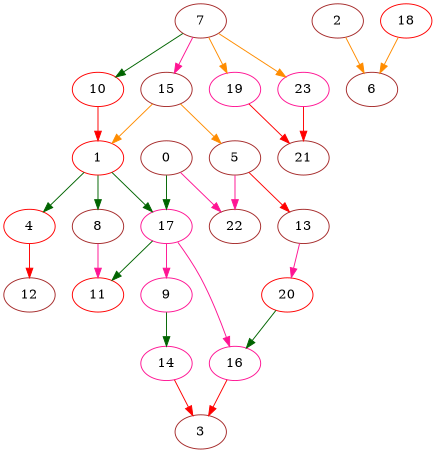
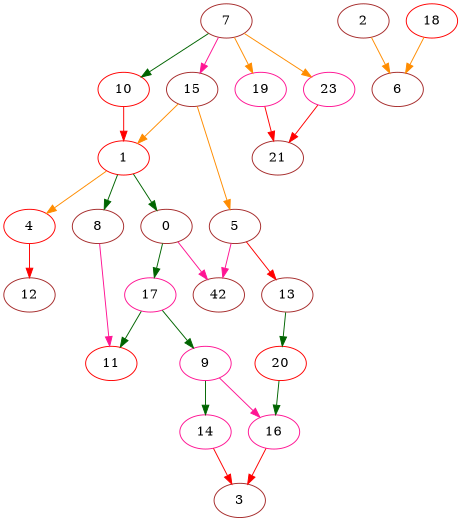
  strict digraph {
    node [color=brown]
    edge [color=darkgreen]
    17 [color=deeppink]
    0
-   22
+   22 [label=42]
    11 [color=red]
    9 [color=deeppink]
    14 [color=deeppink]
    16 [color=deeppink]
    1 [color=red]
    4 [color=red]
    8
    12
    5
    13
    20 [color=red]
    2
    6
    10 [color=red]
    7
    15
    19 [color=deeppink]
    23 [color=deeppink]
    21
    18 [color=red]
    3
    17 -> 11
-   17 -> 9 [color=deeppink]
+   17 -> 9
    0 -> 17
    0 -> 22 [color=deeppink]
    9 -> 14
-   17 -> 16 [color=deeppink]
+   9 -> 16 [color=deeppink]
    14 -> 3 [color=red]
    16 -> 3 [color=red]
-   1 -> 17
-   1 -> 4
+   1 -> 0
+   1 -> 4 [color=darkorange]
    1 -> 8
    4 -> 12 [color=red]
    8 -> 11 [color=deeppink]
    5 -> 22 [color=deeppink]
    5 -> 13 [color=red]
-   13 -> 20 [color=deeppink]
+   13 -> 20
    20 -> 16
    2 -> 6 [color=darkorange]
    10 -> 1 [color=red]
    7 -> 10
    7 -> 15 [color=deeppink]
    7 -> 19 [color=darkorange]
    7 -> 23 [color=darkorange]
    15 -> 1 [color=darkorange]
    15 -> 5 [color=darkorange]
    19 -> 21 [color=red]
    23 -> 21 [color=red]
    18 -> 6 [color=darkorange]
  }
